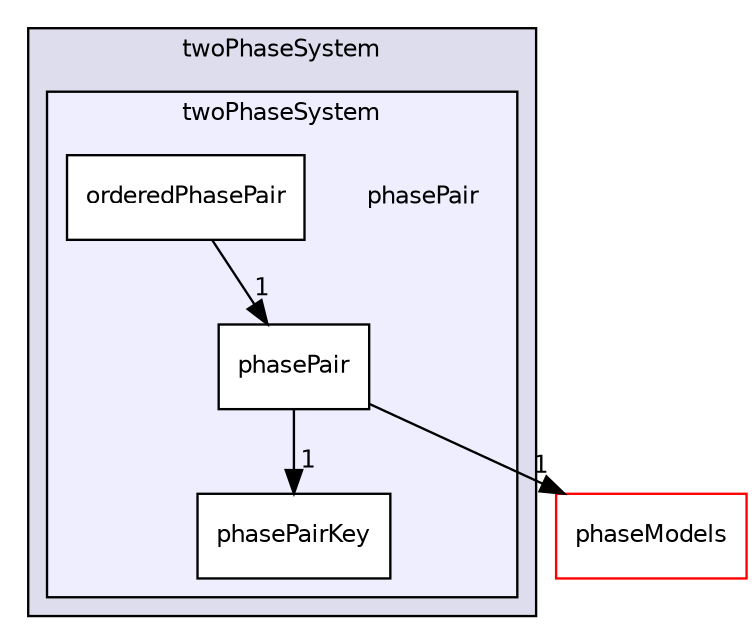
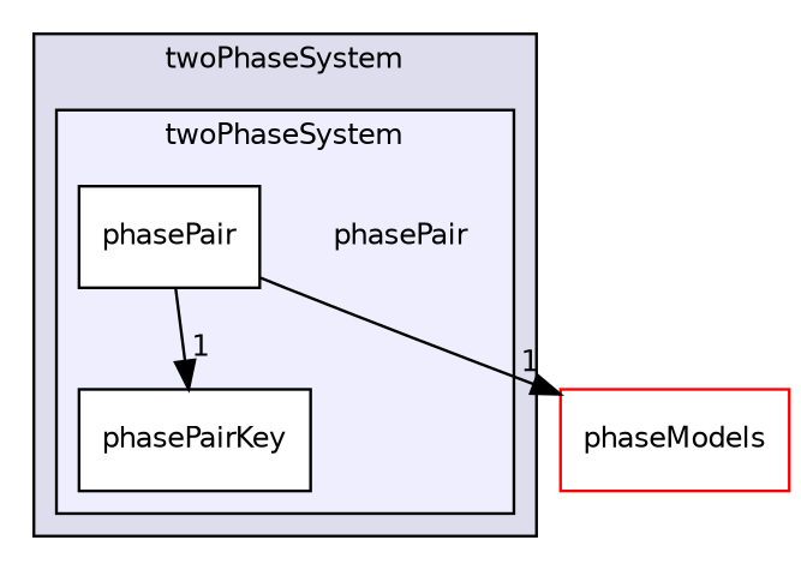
  digraph {
    compound=true
    node [fontname=Helvetica fontsize=10 shape=box color=black fillcolor=white style=filled]
    edge [headlabel=1 labeldistance=1.5 labelfontname=Helvetica labelfontsize=10]
    n1 [label=phasePair shape=plaintext color="" fillcolor="" style=""]
-   n2 [label=orderedPhasePair]
    n3 [label=phasePair]
    n4 [label=phasePairKey]
    n5 [color=red label=phaseModels fillcolor="" style=""]
    subgraph cluster_1 {
      bgcolor="#ddddee"
      fontname=Helvetica
      fontsize=10
      label=twoPhaseSystem
      pencolor=black
      subgraph cluster_2 {
        bgcolor="#eeeeff"
        fontname=Helvetica
        fontsize=10
        pencolor=black
        n1
-       n2
        n3
        n4
      }
    }
-   n2 -> n3
    n3 -> n4
    n3 -> n5
  }
